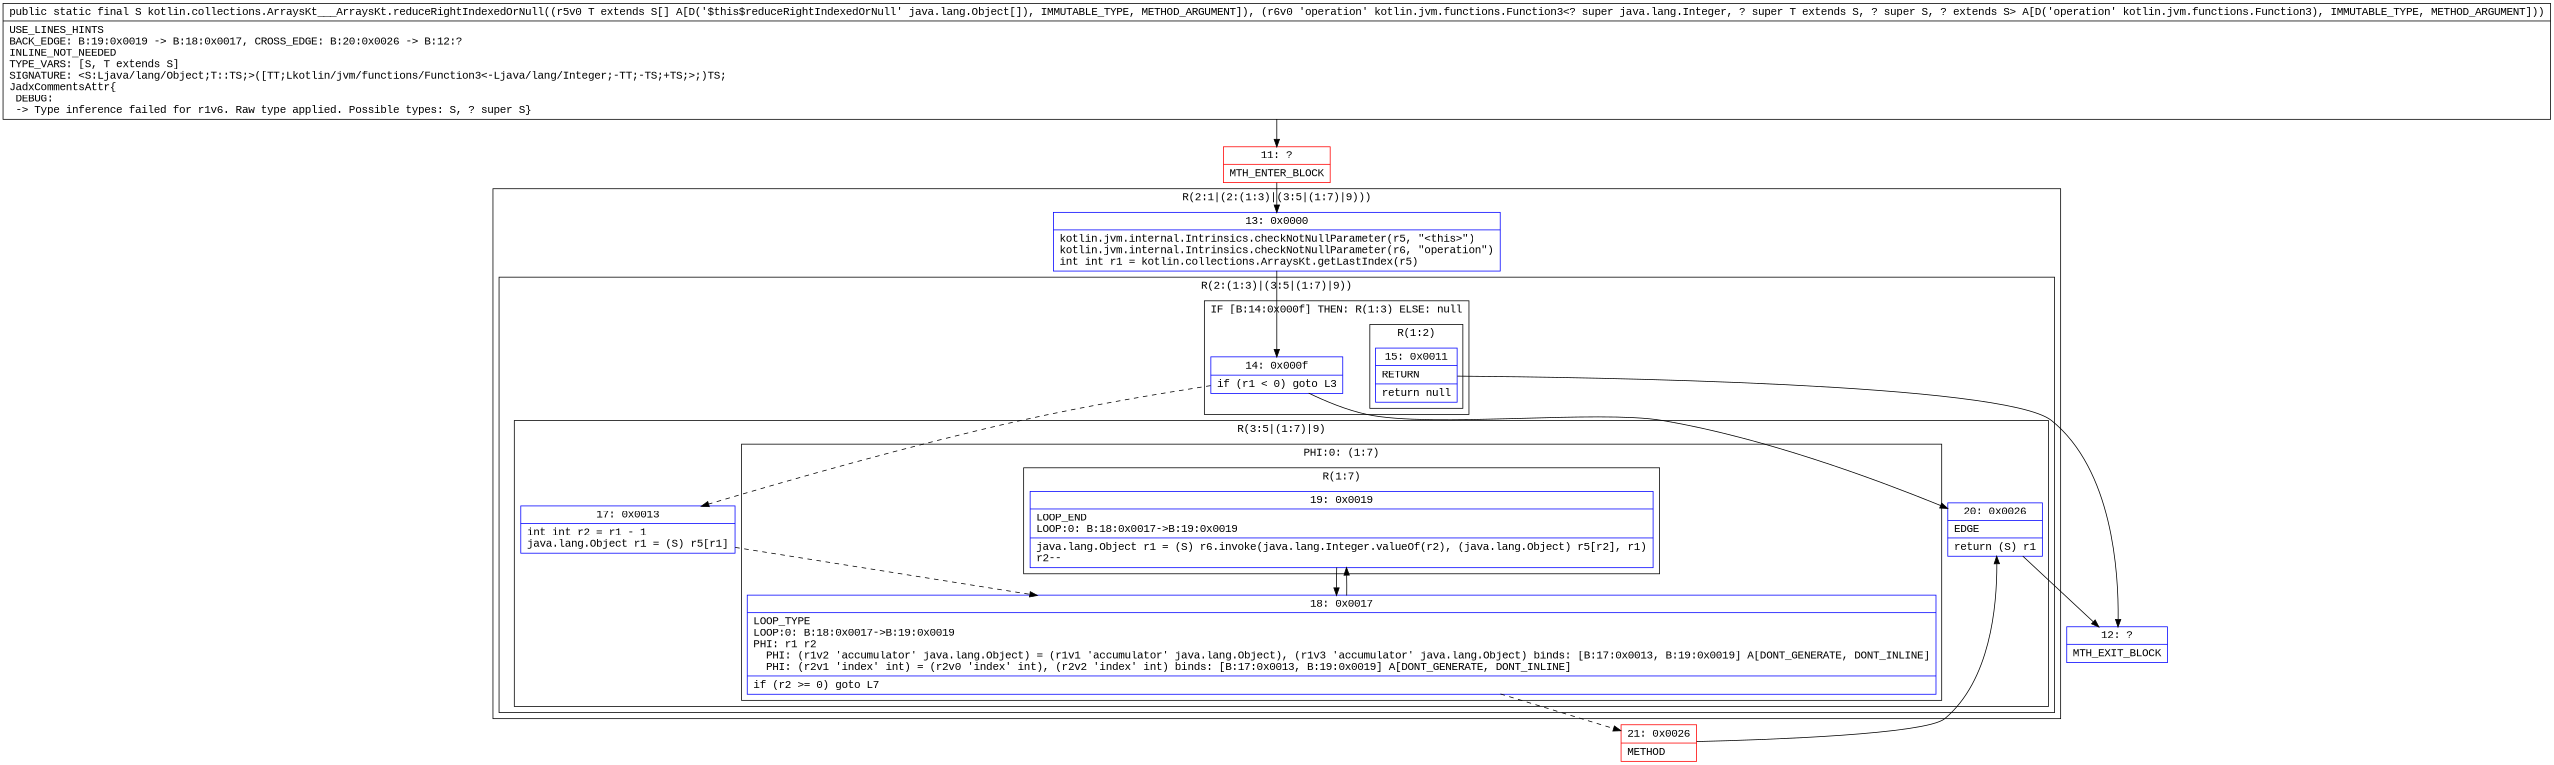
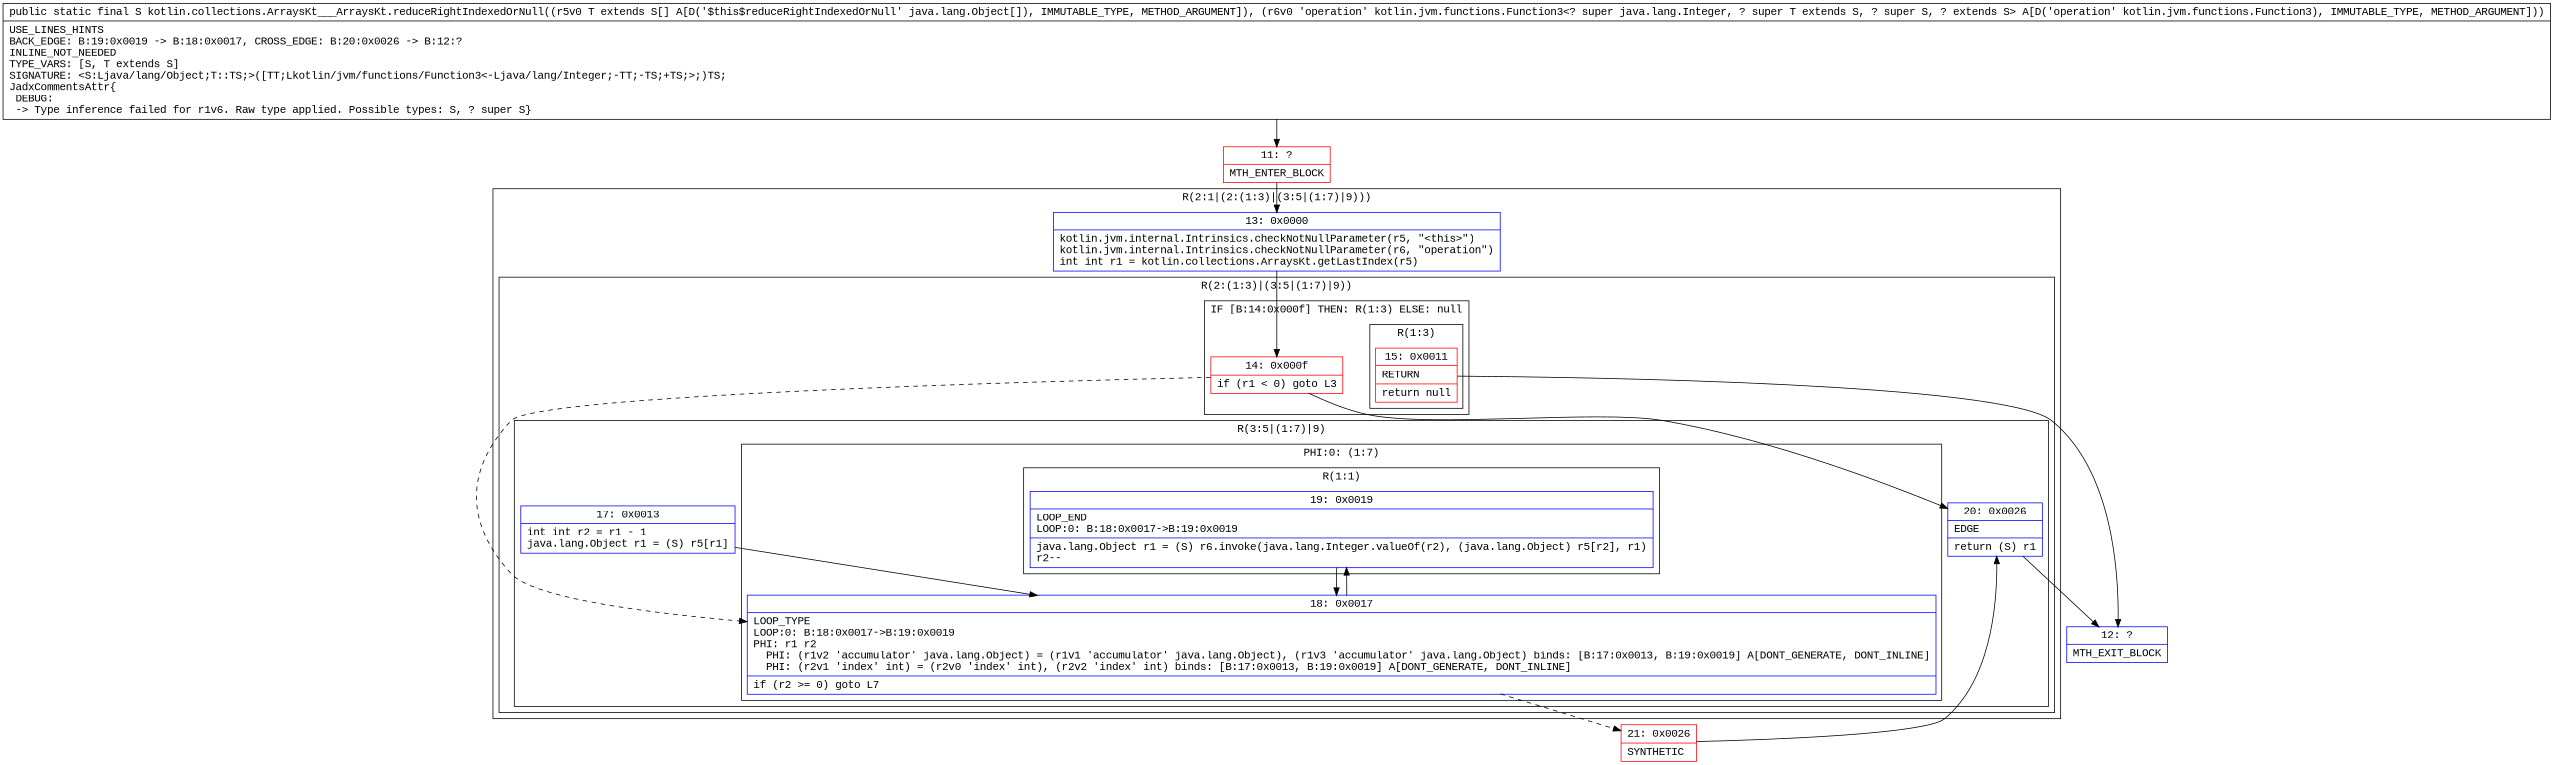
  digraph {
    fontname="Liberation Mono"
    node [color=blue fontname="Liberation Mono" shape=record]
    edge [fontname="Liberation Mono"]
-   n1 [label="{15\:\ 0x0011|RETURN\l|return null\l}"]
-   n2 [label="{14\:\ 0x000f|if (r1 \< 0) goto L3\l}"]
+   n1 [color=red label="{15\:\ 0x0011|RETURN\l|return null\l}"]
+   n2 [color=red label="{14\:\ 0x000f|if (r1 \< 0) goto L3\l}"]
    n3 [label="{19\:\ 0x0019|LOOP_END\lLOOP:0: B:18:0x0017\-\>B:19:0x0019\l|java.lang.Object r1 = (S) r6.invoke(java.lang.Integer.valueOf(r2), (java.lang.Object) r5[r2], r1)\lr2\-\-\l}"]
    n4 [label="{18\:\ 0x0017|LOOP_TYPE\lLOOP:0: B:18:0x0017\-\>B:19:0x0019\lPHI: r1 r2 \l  PHI: (r1v2 'accumulator' java.lang.Object) = (r1v1 'accumulator' java.lang.Object), (r1v3 'accumulator' java.lang.Object) binds: [B:17:0x0013, B:19:0x0019] A[DONT_GENERATE, DONT_INLINE]\l  PHI: (r2v1 'index' int) = (r2v0 'index' int), (r2v2 'index' int) binds: [B:17:0x0013, B:19:0x0019] A[DONT_GENERATE, DONT_INLINE]\l|if (r2 \>= 0) goto L7\l}"]
    n5 [label="{17\:\ 0x0013|int int r2 = r1 \- 1\ljava.lang.Object r1 = (S) r5[r1]\l}"]
    n6 [label="{20\:\ 0x0026|EDGE\l|return (S) r1\l}"]
    n7 [label="{13\:\ 0x0000|kotlin.jvm.internal.Intrinsics.checkNotNullParameter(r5, \"\<this\>\")\lkotlin.jvm.internal.Intrinsics.checkNotNullParameter(r6, \"operation\")\lint int r1 = kotlin.collections.ArraysKt.getLastIndex(r5)\l}"]
    n8 [label="{12\:\ ?|MTH_EXIT_BLOCK\l}"]
-   n9 [color=red label="{21\:\ 0x0026|METHOD\l}"]
+   n9 [color=red label="{21\:\ 0x0026|SYNTHETIC\l}"]
    n10 [color=red label="{11\:\ ?|MTH_ENTER_BLOCK\l}"]
    n11 [label="{public static final S kotlin.collections.ArraysKt___ArraysKt.reduceRightIndexedOrNull((r5v0 T extends S[] A[D('$this$reduceRightIndexedOrNull' java.lang.Object[]), IMMUTABLE_TYPE, METHOD_ARGUMENT]), (r6v0 'operation' kotlin.jvm.functions.Function3\<? super java.lang.Integer, ? super T extends S, ? super S, ? extends S\> A[D('operation' kotlin.jvm.functions.Function3), IMMUTABLE_TYPE, METHOD_ARGUMENT]))  | USE_LINES_HINTS\lBACK_EDGE: B:19:0x0019 \-\> B:18:0x0017, CROSS_EDGE: B:20:0x0026 \-\> B:12:?\lINLINE_NOT_NEEDED\lTYPE_VARS: [S, T extends S]\lSIGNATURE: \<S:Ljava\/lang\/Object;T::TS;\>([TT;Lkotlin\/jvm\/functions\/Function3\<\-Ljava\/lang\/Integer;\-TT;\-TS;+TS;\>;)TS;\lJadxCommentsAttr\{\l DEBUG: \l \-\> Type inference failed for r1v6. Raw type applied. Possible types: S, ? super S\}\l}" color=""]
    subgraph cluster_1 {
      label="R(2:1|(2:(1:3)|(3:5|(1:7)|9)))"
      n7
      subgraph cluster_2 {
        label="R(2:(1:3)|(3:5|(1:7)|9))"
        subgraph cluster_3 {
          label="IF [B:14:0x000f] THEN: R(1:3) ELSE: null"
          n2
          subgraph cluster_4 {
-           label="R(1:2)"
+           label="R(1:3)"
            n1
          }
        }
        subgraph cluster_5 {
          label="R(3:5|(1:7)|9)"
          n5
          n6
          subgraph cluster_6 {
            label="PHI:0: (1:7)"
            n4
            subgraph cluster_7 {
-             label="R(1:7)"
+             label="R(1:1)"
              n3
            }
          }
        }
      }
    }
    n1 -> n8
-   n2 -> n5 [style=dashed]
+   n2 -> n4 [style=dashed]
    n2 -> n6
    n3 -> n4
    n4 -> n3
    n4 -> n9 [style=dashed]
-   n5 -> n4 [style=dashed]
+   n5 -> n4
    n6 -> n8
    n7 -> n2
    n9 -> n6
    n10 -> n7
    n11 -> n10
  }
